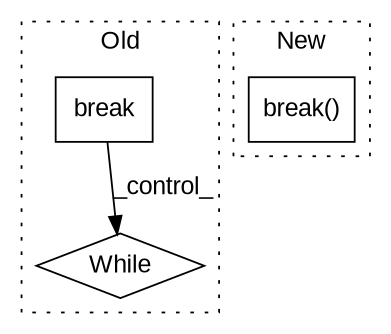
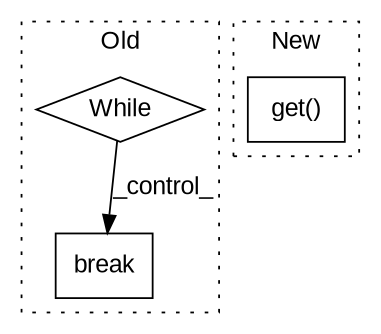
  digraph {
    fontname="Liberation Sans"
    node [shape=box fontname="Liberation Sans"]
    n1 [a=52 l="6,10" label=While s="4378,4398" shape=diamond]
    n2 [a=94 l=5 label=break s=4507]
-   n3 [a=75 l="8,1" label="break()" s="4414,4446"]
+   n3 [a=75 l="8,1" label="get()" s="4414,4446"]
    subgraph cluster_1 {
      label=Old
      style=dotted
      n1
      n2
    }
    subgraph cluster_2 {
      label=New
      style=dotted
      n3
    }
-   n2 -> n1 [label=_control_ fontname="Liberation Sans"]
+   n1 -> n2 [label=_control_ fontname="Liberation Sans"]
  }
